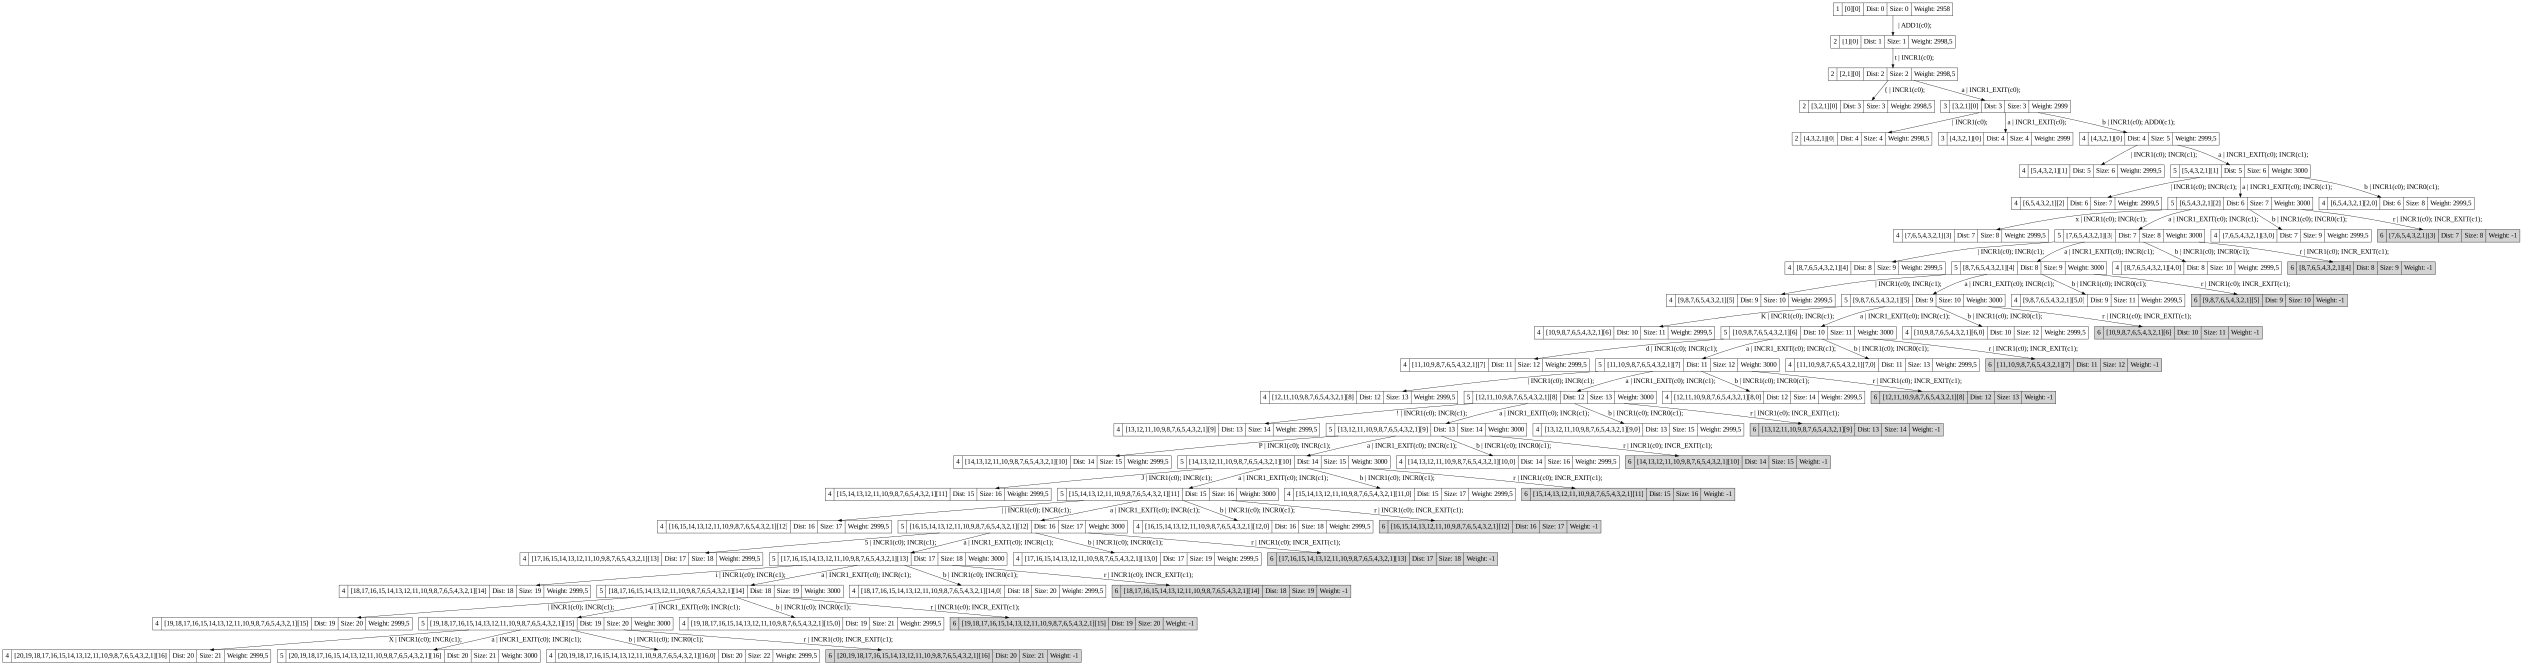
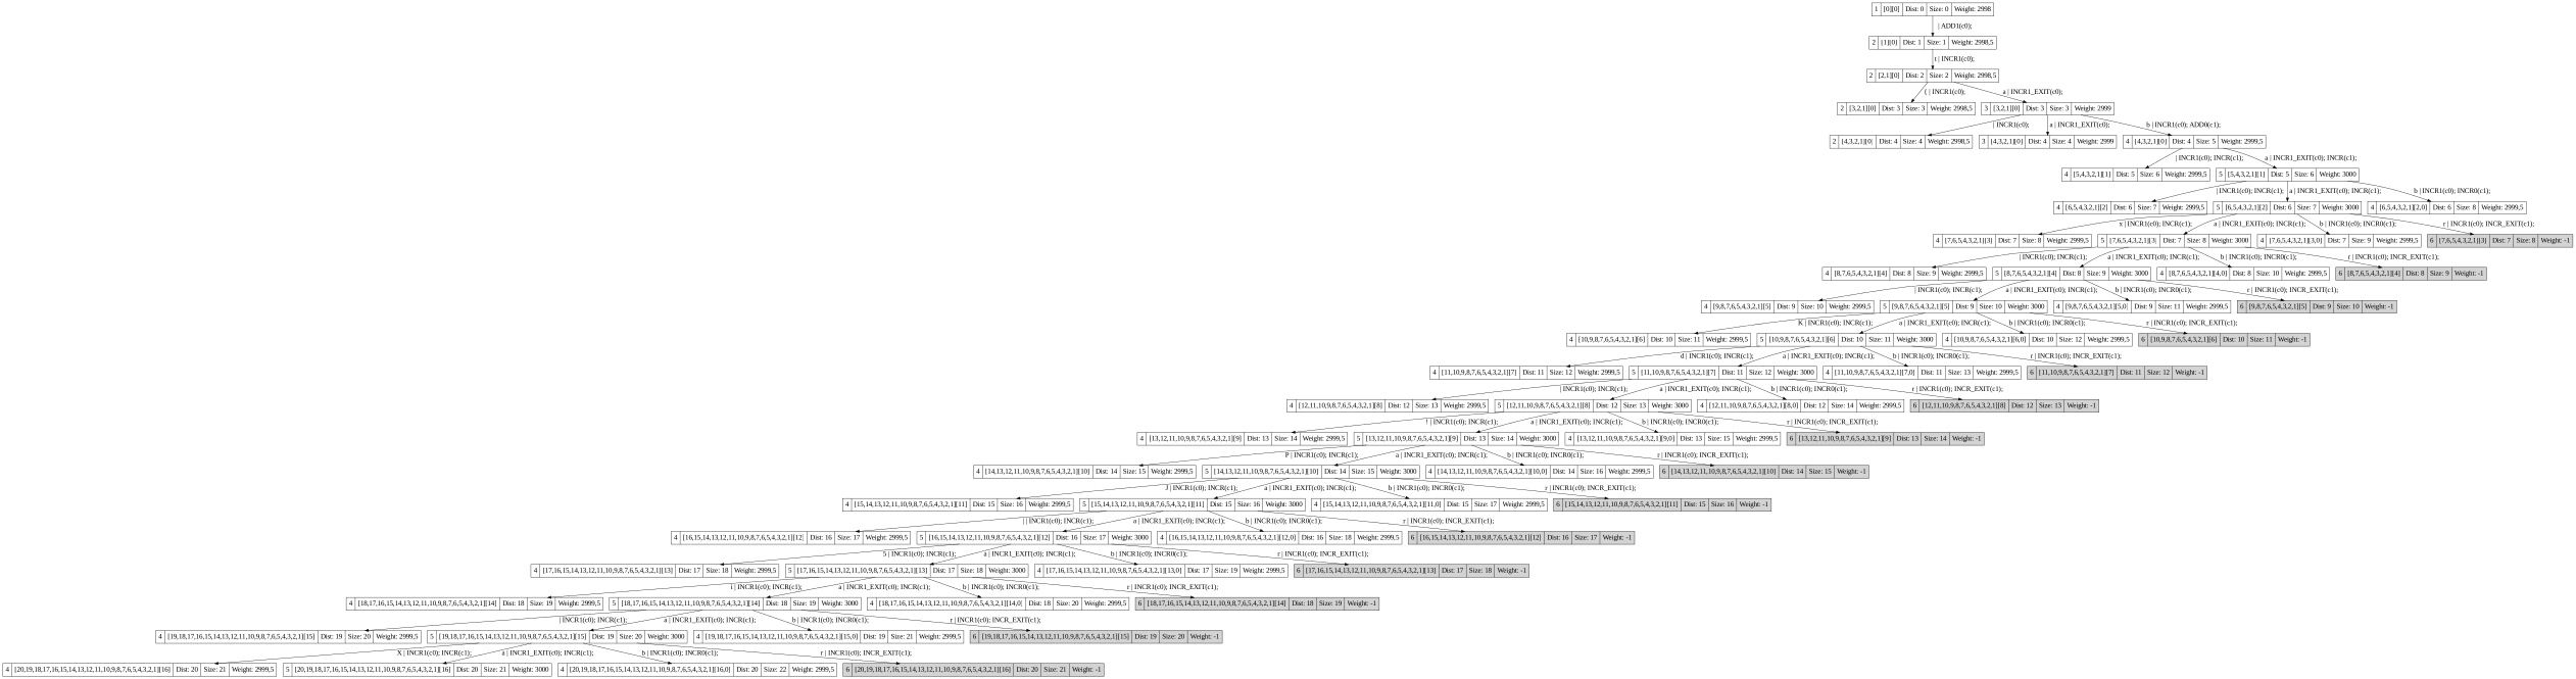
  digraph {
    fontname="Liberation Serif"
    node [fontname="Liberation Serif" fontsize=20 shape=record]
    edge [fontname="Liberation Serif" fontsize=20]
-   n1 [label="1 | [0][0] | Dist: 0 | Size: 0 | Weight: 2958"]
+   n1 [label="1 | [0][0] | Dist: 0 | Size: 0 | Weight: 2998"]
    n2 [label="2 | [1][0] | Dist: 1 | Size: 1 | Weight: 2998,5"]
    n3 [label="2 | [2,1][0] | Dist: 2 | Size: 2 | Weight: 2998,5"]
    n4 [label="2 | [3,2,1][0] | Dist: 3 | Size: 3 | Weight: 2998,5"]
    n5 [label="3 | [3,2,1][0] | Dist: 3 | Size: 3 | Weight: 2999"]
    n6 [label="2 | [4,3,2,1][0] | Dist: 4 | Size: 4 | Weight: 2998,5"]
    n7 [label="3 | [4,3,2,1][0] | Dist: 4 | Size: 4 | Weight: 2999"]
    n8 [label="4 | [4,3,2,1][0] | Dist: 4 | Size: 5 | Weight: 2999,5"]
    n9 [label="4 | [5,4,3,2,1][1] | Dist: 5 | Size: 6 | Weight: 2999,5"]
    n10 [label="5 | [5,4,3,2,1][1] | Dist: 5 | Size: 6 | Weight: 3000"]
    n11 [label="4 | [6,5,4,3,2,1][2] | Dist: 6 | Size: 7 | Weight: 2999,5"]
    n12 [label="5 | [6,5,4,3,2,1][2] | Dist: 6 | Size: 7 | Weight: 3000"]
    n13 [label="4 | [6,5,4,3,2,1][2,0] | Dist: 6 | Size: 8 | Weight: 2999,5"]
    n14 [label="4 | [7,6,5,4,3,2,1][3] | Dist: 7 | Size: 8 | Weight: 2999,5"]
    n15 [label="5 | [7,6,5,4,3,2,1][3] | Dist: 7 | Size: 8 | Weight: 3000"]
    n16 [label="4 | [7,6,5,4,3,2,1][3,0] | Dist: 7 | Size: 9 | Weight: 2999,5"]
    n17 [fillcolor=lightgrey label="6 | [7,6,5,4,3,2,1][3] | Dist: 7 | Size: 8 | Weight: -1" style=filled]
    n18 [label="4 | [8,7,6,5,4,3,2,1][4] | Dist: 8 | Size: 9 | Weight: 2999,5"]
    n19 [label="5 | [8,7,6,5,4,3,2,1][4] | Dist: 8 | Size: 9 | Weight: 3000"]
    n20 [label="4 | [8,7,6,5,4,3,2,1][4,0] | Dist: 8 | Size: 10 | Weight: 2999,5"]
    n21 [fillcolor=lightgrey label="6 | [8,7,6,5,4,3,2,1][4] | Dist: 8 | Size: 9 | Weight: -1" style=filled]
    n22 [label="4 | [9,8,7,6,5,4,3,2,1][5] | Dist: 9 | Size: 10 | Weight: 2999,5"]
    n23 [label="5 | [9,8,7,6,5,4,3,2,1][5] | Dist: 9 | Size: 10 | Weight: 3000"]
    n24 [label="4 | [9,8,7,6,5,4,3,2,1][5,0] | Dist: 9 | Size: 11 | Weight: 2999,5"]
    n25 [fillcolor=lightgrey label="6 | [9,8,7,6,5,4,3,2,1][5] | Dist: 9 | Size: 10 | Weight: -1" style=filled]
    n26 [label="4 | [10,9,8,7,6,5,4,3,2,1][6] | Dist: 10 | Size: 11 | Weight: 2999,5"]
    n27 [label="5 | [10,9,8,7,6,5,4,3,2,1][6] | Dist: 10 | Size: 11 | Weight: 3000"]
    n28 [label="4 | [10,9,8,7,6,5,4,3,2,1][6,0] | Dist: 10 | Size: 12 | Weight: 2999,5"]
    n29 [fillcolor=lightgrey label="6 | [10,9,8,7,6,5,4,3,2,1][6] | Dist: 10 | Size: 11 | Weight: -1" style=filled]
    n30 [label="4 | [11,10,9,8,7,6,5,4,3,2,1][7] | Dist: 11 | Size: 12 | Weight: 2999,5"]
    n31 [label="5 | [11,10,9,8,7,6,5,4,3,2,1][7] | Dist: 11 | Size: 12 | Weight: 3000"]
    n32 [label="4 | [11,10,9,8,7,6,5,4,3,2,1][7,0] | Dist: 11 | Size: 13 | Weight: 2999,5"]
    n33 [fillcolor=lightgrey label="6 | [11,10,9,8,7,6,5,4,3,2,1][7] | Dist: 11 | Size: 12 | Weight: -1" style=filled]
    n34 [label="4 | [12,11,10,9,8,7,6,5,4,3,2,1][8] | Dist: 12 | Size: 13 | Weight: 2999,5"]
    n35 [label="5 | [12,11,10,9,8,7,6,5,4,3,2,1][8] | Dist: 12 | Size: 13 | Weight: 3000"]
    n36 [label="4 | [12,11,10,9,8,7,6,5,4,3,2,1][8,0] | Dist: 12 | Size: 14 | Weight: 2999,5"]
    n37 [fillcolor=lightgrey label="6 | [12,11,10,9,8,7,6,5,4,3,2,1][8] | Dist: 12 | Size: 13 | Weight: -1" style=filled]
    n38 [label="4 | [13,12,11,10,9,8,7,6,5,4,3,2,1][9] | Dist: 13 | Size: 14 | Weight: 2999,5"]
    n39 [label="5 | [13,12,11,10,9,8,7,6,5,4,3,2,1][9] | Dist: 13 | Size: 14 | Weight: 3000"]
    n40 [label="4 | [13,12,11,10,9,8,7,6,5,4,3,2,1][9,0] | Dist: 13 | Size: 15 | Weight: 2999,5"]
    n41 [fillcolor=lightgrey label="6 | [13,12,11,10,9,8,7,6,5,4,3,2,1][9] | Dist: 13 | Size: 14 | Weight: -1" style=filled]
    n42 [label="4 | [14,13,12,11,10,9,8,7,6,5,4,3,2,1][10] | Dist: 14 | Size: 15 | Weight: 2999,5"]
    n43 [label="5 | [14,13,12,11,10,9,8,7,6,5,4,3,2,1][10] | Dist: 14 | Size: 15 | Weight: 3000"]
    n44 [label="4 | [14,13,12,11,10,9,8,7,6,5,4,3,2,1][10,0] | Dist: 14 | Size: 16 | Weight: 2999,5"]
    n45 [fillcolor=lightgrey label="6 | [14,13,12,11,10,9,8,7,6,5,4,3,2,1][10] | Dist: 14 | Size: 15 | Weight: -1" style=filled]
    n46 [label="4 | [15,14,13,12,11,10,9,8,7,6,5,4,3,2,1][11] | Dist: 15 | Size: 16 | Weight: 2999,5"]
    n47 [label="5 | [15,14,13,12,11,10,9,8,7,6,5,4,3,2,1][11] | Dist: 15 | Size: 16 | Weight: 3000"]
    n48 [label="4 | [15,14,13,12,11,10,9,8,7,6,5,4,3,2,1][11,0] | Dist: 15 | Size: 17 | Weight: 2999,5"]
    n49 [fillcolor=lightgrey label="6 | [15,14,13,12,11,10,9,8,7,6,5,4,3,2,1][11] | Dist: 15 | Size: 16 | Weight: -1" style=filled]
    n50 [label="4 | [16,15,14,13,12,11,10,9,8,7,6,5,4,3,2,1][12] | Dist: 16 | Size: 17 | Weight: 2999,5"]
    n51 [label="5 | [16,15,14,13,12,11,10,9,8,7,6,5,4,3,2,1][12] | Dist: 16 | Size: 17 | Weight: 3000"]
    n52 [label="4 | [16,15,14,13,12,11,10,9,8,7,6,5,4,3,2,1][12,0] | Dist: 16 | Size: 18 | Weight: 2999,5"]
    n53 [fillcolor=lightgrey label="6 | [16,15,14,13,12,11,10,9,8,7,6,5,4,3,2,1][12] | Dist: 16 | Size: 17 | Weight: -1" style=filled]
    n54 [label="4 | [17,16,15,14,13,12,11,10,9,8,7,6,5,4,3,2,1][13] | Dist: 17 | Size: 18 | Weight: 2999,5"]
    n55 [label="5 | [17,16,15,14,13,12,11,10,9,8,7,6,5,4,3,2,1][13] | Dist: 17 | Size: 18 | Weight: 3000"]
    n56 [label="4 | [17,16,15,14,13,12,11,10,9,8,7,6,5,4,3,2,1][13,0] | Dist: 17 | Size: 19 | Weight: 2999,5"]
    n57 [fillcolor=lightgrey label="6 | [17,16,15,14,13,12,11,10,9,8,7,6,5,4,3,2,1][13] | Dist: 17 | Size: 18 | Weight: -1" style=filled]
    n58 [label="4 | [18,17,16,15,14,13,12,11,10,9,8,7,6,5,4,3,2,1][14] | Dist: 18 | Size: 19 | Weight: 2999,5"]
    n59 [label="5 | [18,17,16,15,14,13,12,11,10,9,8,7,6,5,4,3,2,1][14] | Dist: 18 | Size: 19 | Weight: 3000"]
    n60 [label="4 | [18,17,16,15,14,13,12,11,10,9,8,7,6,5,4,3,2,1][14,0] | Dist: 18 | Size: 20 | Weight: 2999,5"]
    n61 [fillcolor=lightgrey label="6 | [18,17,16,15,14,13,12,11,10,9,8,7,6,5,4,3,2,1][14] | Dist: 18 | Size: 19 | Weight: -1" style=filled]
    n62 [label="4 | [19,18,17,16,15,14,13,12,11,10,9,8,7,6,5,4,3,2,1][15] | Dist: 19 | Size: 20 | Weight: 2999,5"]
    n63 [label="5 | [19,18,17,16,15,14,13,12,11,10,9,8,7,6,5,4,3,2,1][15] | Dist: 19 | Size: 20 | Weight: 3000"]
    n64 [label="4 | [19,18,17,16,15,14,13,12,11,10,9,8,7,6,5,4,3,2,1][15,0] | Dist: 19 | Size: 21 | Weight: 2999,5"]
    n65 [fillcolor=lightgrey label="6 | [19,18,17,16,15,14,13,12,11,10,9,8,7,6,5,4,3,2,1][15] | Dist: 19 | Size: 20 | Weight: -1" style=filled]
    n66 [label="4 | [20,19,18,17,16,15,14,13,12,11,10,9,8,7,6,5,4,3,2,1][16] | Dist: 20 | Size: 21 | Weight: 2999,5"]
    n67 [label="5 | [20,19,18,17,16,15,14,13,12,11,10,9,8,7,6,5,4,3,2,1][16] | Dist: 20 | Size: 21 | Weight: 3000"]
    n68 [label="4 | [20,19,18,17,16,15,14,13,12,11,10,9,8,7,6,5,4,3,2,1][16,0] | Dist: 20 | Size: 22 | Weight: 2999,5"]
    n69 [fillcolor=lightgrey label="6 | [20,19,18,17,16,15,14,13,12,11,10,9,8,7,6,5,4,3,2,1][16] | Dist: 20 | Size: 21 | Weight: -1" style=filled]
    n1 -> n2 [label="   | ADD1(c0); "]
    n2 -> n3 [label=" t | INCR1(c0); "]
    n3 -> n4 [label=" { | INCR1(c0); "]
    n3 -> n5 [label=" a | INCR1_EXIT(c0); "]
    n5 -> n6 [label="   | INCR1(c0); "]
    n5 -> n7 [label=" a | INCR1_EXIT(c0); "]
    n5 -> n8 [label=" b | INCR1(c0); ADD0(c1); "]
    n8 -> n9 [label="   | INCR1(c0); INCR(c1); "]
    n8 -> n10 [label=" a | INCR1_EXIT(c0); INCR(c1); "]
    n10 -> n11 [label="   | INCR1(c0); INCR(c1); "]
    n10 -> n12 [label=" a | INCR1_EXIT(c0); INCR(c1); "]
    n10 -> n13 [label=" b | INCR1(c0); INCR0(c1); "]
    n12 -> n14 [label=" x | INCR1(c0); INCR(c1); "]
    n12 -> n15 [label=" a | INCR1_EXIT(c0); INCR(c1); "]
    n12 -> n16 [label=" b | INCR1(c0); INCR0(c1); "]
    n12 -> n17 [label=" r | INCR1(c0); INCR_EXIT(c1); "]
    n15 -> n18 [label="   | INCR1(c0); INCR(c1); "]
    n15 -> n19 [label=" a | INCR1_EXIT(c0); INCR(c1); "]
    n15 -> n20 [label=" b | INCR1(c0); INCR0(c1); "]
    n15 -> n21 [label=" r | INCR1(c0); INCR_EXIT(c1); "]
    n19 -> n22 [label="   | INCR1(c0); INCR(c1); "]
    n19 -> n23 [label=" a | INCR1_EXIT(c0); INCR(c1); "]
    n19 -> n24 [label=" b | INCR1(c0); INCR0(c1); "]
    n19 -> n25 [label=" r | INCR1(c0); INCR_EXIT(c1); "]
    n23 -> n26 [label=" K | INCR1(c0); INCR(c1); "]
    n23 -> n27 [label=" a | INCR1_EXIT(c0); INCR(c1); "]
    n23 -> n28 [label=" b | INCR1(c0); INCR0(c1); "]
    n23 -> n29 [label=" r | INCR1(c0); INCR_EXIT(c1); "]
    n27 -> n30 [label=" d | INCR1(c0); INCR(c1); "]
    n27 -> n31 [label=" a | INCR1_EXIT(c0); INCR(c1); "]
    n27 -> n32 [label=" b | INCR1(c0); INCR0(c1); "]
    n27 -> n33 [label=" r | INCR1(c0); INCR_EXIT(c1); "]
    n31 -> n34 [label="   | INCR1(c0); INCR(c1); "]
    n31 -> n35 [label=" a | INCR1_EXIT(c0); INCR(c1); "]
    n31 -> n36 [label=" b | INCR1(c0); INCR0(c1); "]
    n31 -> n37 [label=" r | INCR1(c0); INCR_EXIT(c1); "]
    n35 -> n38 [label=" ! | INCR1(c0); INCR(c1); "]
    n35 -> n39 [label=" a | INCR1_EXIT(c0); INCR(c1); "]
    n35 -> n40 [label=" b | INCR1(c0); INCR0(c1); "]
    n35 -> n41 [label=" r | INCR1(c0); INCR_EXIT(c1); "]
    n39 -> n42 [label=" P | INCR1(c0); INCR(c1); "]
    n39 -> n43 [label=" a | INCR1_EXIT(c0); INCR(c1); "]
    n39 -> n44 [label=" b | INCR1(c0); INCR0(c1); "]
    n39 -> n45 [label=" r | INCR1(c0); INCR_EXIT(c1); "]
    n43 -> n46 [label=" J | INCR1(c0); INCR(c1); "]
    n43 -> n47 [label=" a | INCR1_EXIT(c0); INCR(c1); "]
    n43 -> n48 [label=" b | INCR1(c0); INCR0(c1); "]
    n43 -> n49 [label=" r | INCR1(c0); INCR_EXIT(c1); "]
    n47 -> n50 [label=" | | INCR1(c0); INCR(c1); "]
    n47 -> n51 [label=" a | INCR1_EXIT(c0); INCR(c1); "]
    n47 -> n52 [label=" b | INCR1(c0); INCR0(c1); "]
    n47 -> n53 [label=" r | INCR1(c0); INCR_EXIT(c1); "]
    n51 -> n54 [label=" 5 | INCR1(c0); INCR(c1); "]
    n51 -> n55 [label=" a | INCR1_EXIT(c0); INCR(c1); "]
    n51 -> n56 [label=" b | INCR1(c0); INCR0(c1); "]
    n51 -> n57 [label=" r | INCR1(c0); INCR_EXIT(c1); "]
    n55 -> n58 [label=" i | INCR1(c0); INCR(c1); "]
    n55 -> n59 [label=" a | INCR1_EXIT(c0); INCR(c1); "]
    n55 -> n60 [label=" b | INCR1(c0); INCR0(c1); "]
    n55 -> n61 [label=" r | INCR1(c0); INCR_EXIT(c1); "]
    n59 -> n62 [label="   | INCR1(c0); INCR(c1); "]
    n59 -> n63 [label=" a | INCR1_EXIT(c0); INCR(c1); "]
    n59 -> n64 [label=" b | INCR1(c0); INCR0(c1); "]
    n59 -> n65 [label=" r | INCR1(c0); INCR_EXIT(c1); "]
    n63 -> n66 [label=" X | INCR1(c0); INCR(c1); "]
    n63 -> n67 [label=" a | INCR1_EXIT(c0); INCR(c1); "]
    n63 -> n68 [label=" b | INCR1(c0); INCR0(c1); "]
    n63 -> n69 [label=" r | INCR1(c0); INCR_EXIT(c1); "]
  }
